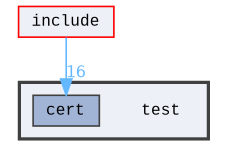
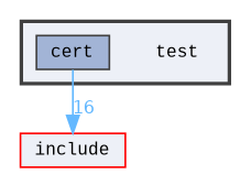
  digraph {
    compound=true
    fontname="Liberation Mono"
    node [fontname="Liberation Mono" fontsize=10 shape=box style=filled]
    n1 [height=0.2 label=test shape=plaintext width=0.4 style=""]
    n2 [color=grey25 fillcolor="#a2b4d6" height=0.2 label=cert width=0.4]
    n3 [color=red fillcolor="#edf0f7" height=0.2 label=include width=0.4]
    subgraph cluster_1 {
      bgcolor="#edf0f7"
      fontsize=10
      pencolor=grey25
      style="filled,bold"
      n1
      n2
    }
-   n3 -> n2 [color=steelblue1 fontcolor=steelblue1 fontname="Liberation Mono" fontsize=10 headlabel=16 labeldistance=1.5 labelfontname=Helvetica labelfontsize=10]
+   n2 -> n3 [color=steelblue1 fontcolor=steelblue1 fontname="Liberation Mono" fontsize=10 headlabel=16 labeldistance=1.5 labelfontname=Helvetica labelfontsize=10]
  }
